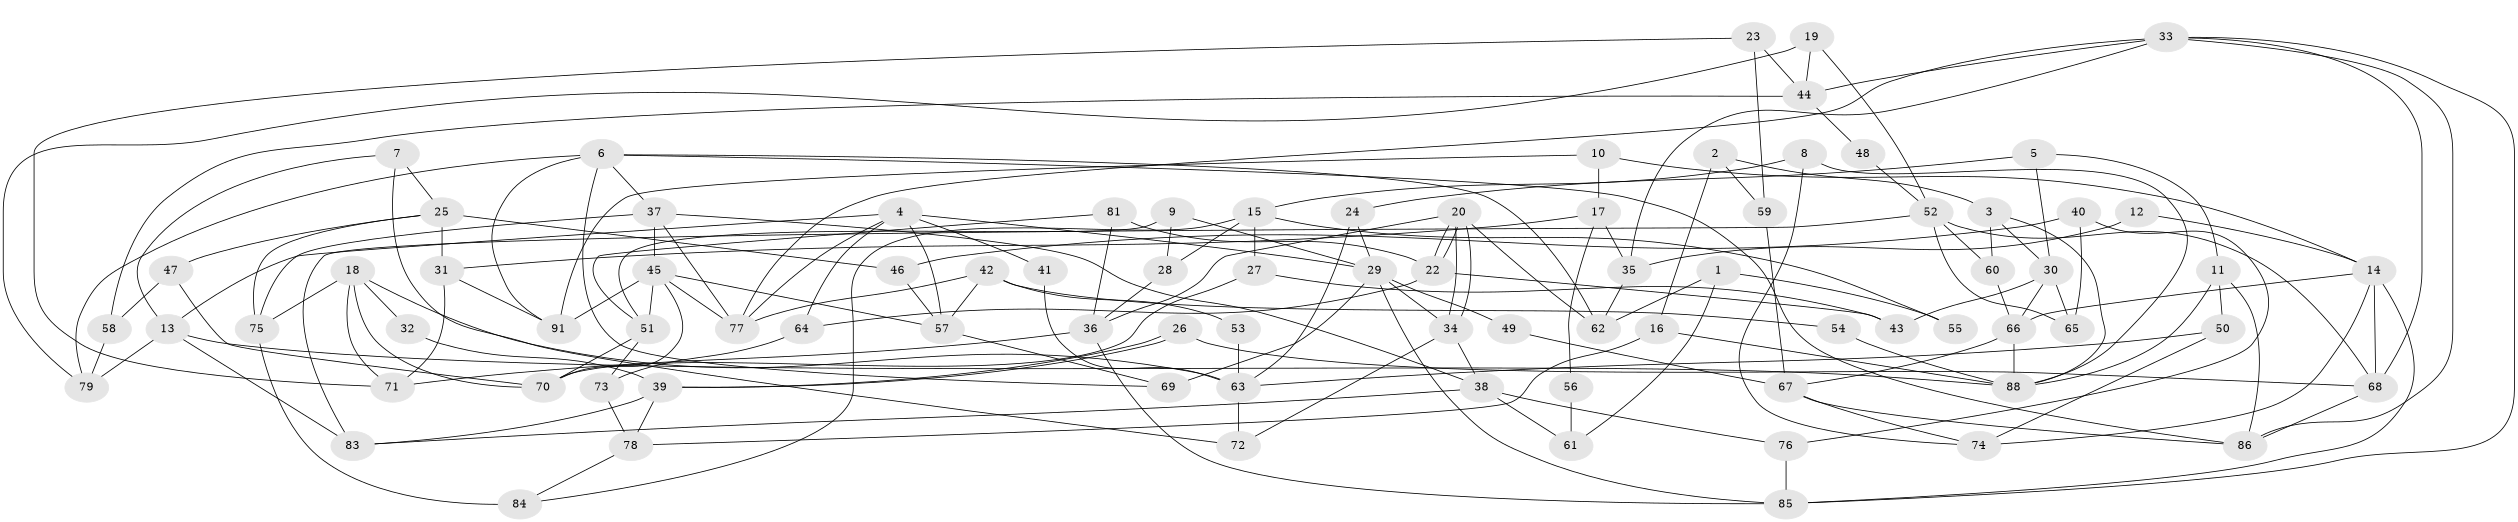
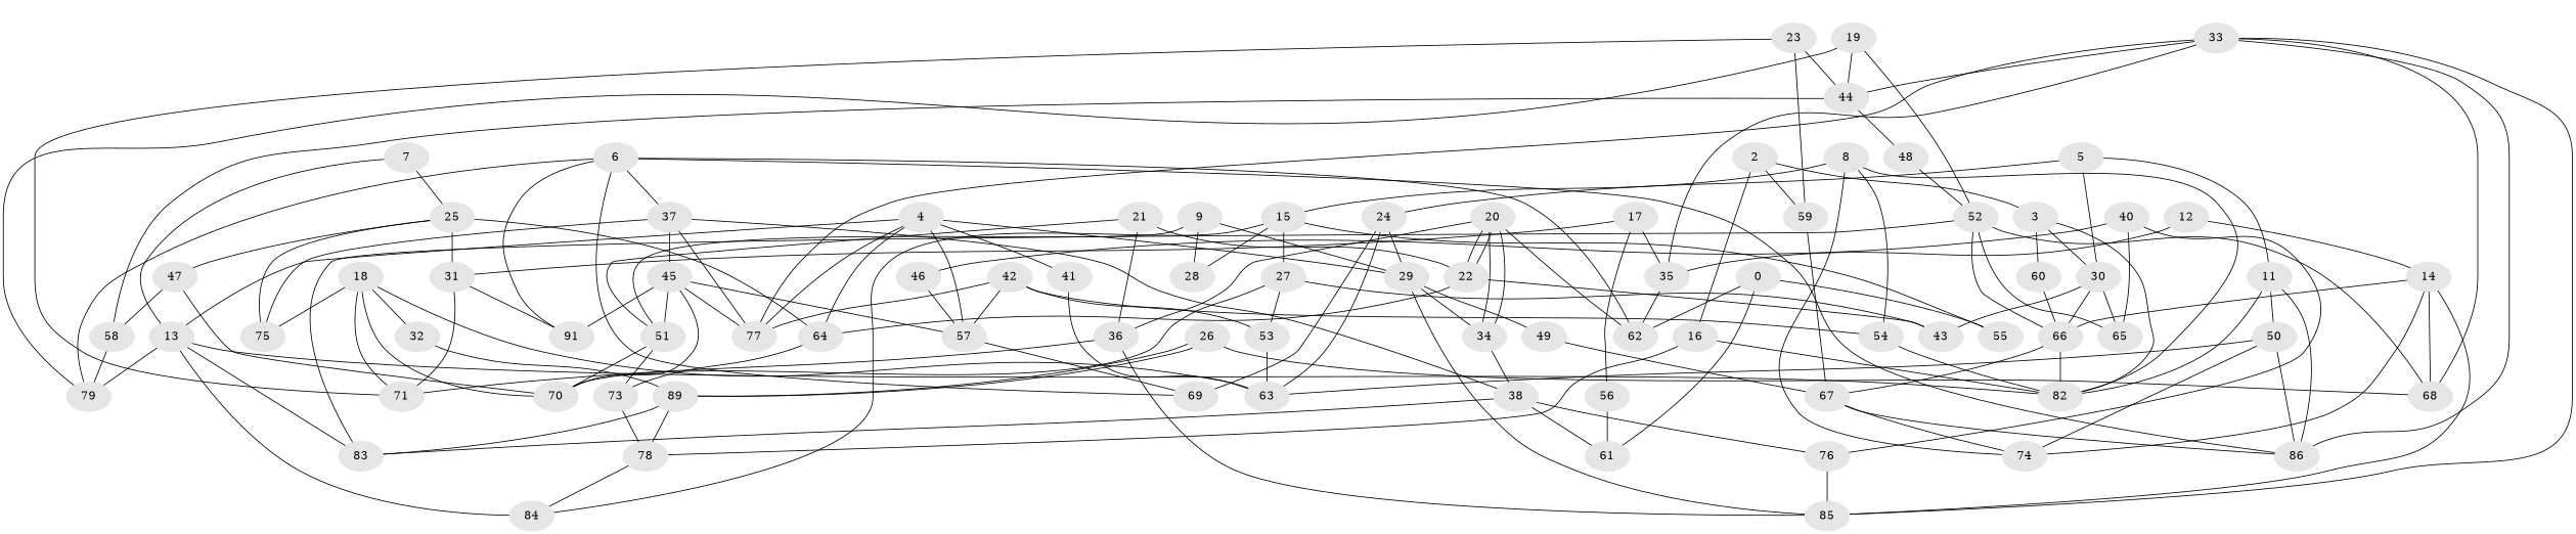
  graph {
    node [color=gray90 style=filled]
-   1
+   1 [label=0]
    55
    61
    62
    2
    3
    16
    59
    30
    60
-   82 [label=88]
+   82
    78
    67
    66
    43
    65
    4
    13
    29
    41
    57
    64
    77
    79
    83
    84
    69
    85
    34
    49
    63
    73
    5
    11
    24
    86
    50
    6
    37
    n40 [label=91]
    75
    38
    45
    7
    25
-   72
    31
    46
    47
    8
    15
    54
    74
    28
    27
    9
    51
    36
    70
-   10
    14
    17
    68
    35
    56
    12
    53
    71
    18
    32
-   39
+   39 [label=89]
    19
    44
    52
    48
    58
    20
    22
-   21 [label=81]
+   21
    23
    26
    33
    76
    40
    42
    1 -- 55
    1 -- 61
    1 -- 62
    2 -- 3
    2 -- 16
    2 -- 59
    3 -- 30
    3 -- 60
    3 -- 82
    16 -- 82
    16 -- 78
    59 -- 67
    30 -- 66
    30 -- 43
    30 -- 65
    60 -- 66
    78 -- 84
    67 -- 86
    67 -- 74
    66 -- 82
    66 -- 67
    4 -- 13
    4 -- 29
    4 -- 41
    4 -- 57
    4 -- 64
    4 -- 77
    13 -- 82
    13 -- 79
    13 -- 83
-   75 -- 84
-   29 -- 69
+   13 -- 84
+   24 -- 69
    29 -- 85
    29 -- 34
    29 -- 49
    41 -- 63
    57 -- 69
    64 -- 73
    34 -- 38
-   34 -- 72
    49 -- 67
-   63 -- 72
    73 -- 78
    5 -- 30
    5 -- 11
    5 -- 24
    11 -- 82
    11 -- 86
    11 -- 50
    24 -- 29
    24 -- 63
    50 -- 63
    50 -- 74
    6 -- 62
    6 -- 79
    6 -- 69
    6 -- 86
    6 -- 37
    6 -- n40
    37 -- 77
    37 -- 75
    37 -- 38
    37 -- 45
    38 -- 61
    38 -- 83
    38 -- 76
    45 -- 57
    45 -- 77
    45 -- n40
    45 -- 51
    45 -- 70
    7 -- 13
    7 -- 25
-   7 -- 72
    25 -- 75
    25 -- 31
-   25 -- 46
+   25 -- 64
    25 -- 47
    31 -- n40
    31 -- 71
    46 -- 57
    47 -- 70
    47 -- 58
    8 -- 82
    8 -- 15
+   8 -- 54
    8 -- 74
    15 -- 55
    15 -- 84
    15 -- 28
    15 -- 27
    54 -- 82
-   28 -- 36
    27 -- 43
    27 -- 70
+   27 -- 53
    9 -- 29
    9 -- 28
    9 -- 51
    51 -- 73
    51 -- 70
    36 -- 85
    36 -- 71
-   10 -- n40
-   10 -- 14
-   10 -- 17
    14 -- 66
    14 -- 85
    14 -- 74
    14 -- 68
    17 -- 31
    17 -- 35
    17 -- 56
-   68 -- 86
+   50 -- 86
    35 -- 62
    56 -- 61
    12 -- 14
    12 -- 35
    53 -- 63
    18 -- 63
    18 -- 75
    18 -- 70
    18 -- 71
    18 -- 32
    32 -- 39
    39 -- 78
    39 -- 83
    19 -- 79
    19 -- 44
    19 -- 52
    44 -- 48
    44 -- 58
-   52 -- 60
+   52 -- 66
    52 -- 65
    52 -- 83
    52 -- 68
    48 -- 52
    58 -- 79
    20 -- 62
    20 -- 34
    20 -- 34
    20 -- 36
    20 -- 22
    20 -- 22
    22 -- 43
    22 -- 64
    21 -- 51
    21 -- 36
    21 -- 22
    23 -- 59
    23 -- 71
    23 -- 44
    26 -- 68
    26 -- 39
    26 -- 39
    33 -- 77
    33 -- 85
    33 -- 86
    33 -- 68
    33 -- 35
    33 -- 44
    76 -- 85
    40 -- 65
    40 -- 46
    40 -- 76
    42 -- 57
    42 -- 77
    42 -- 54
    42 -- 53
  }
